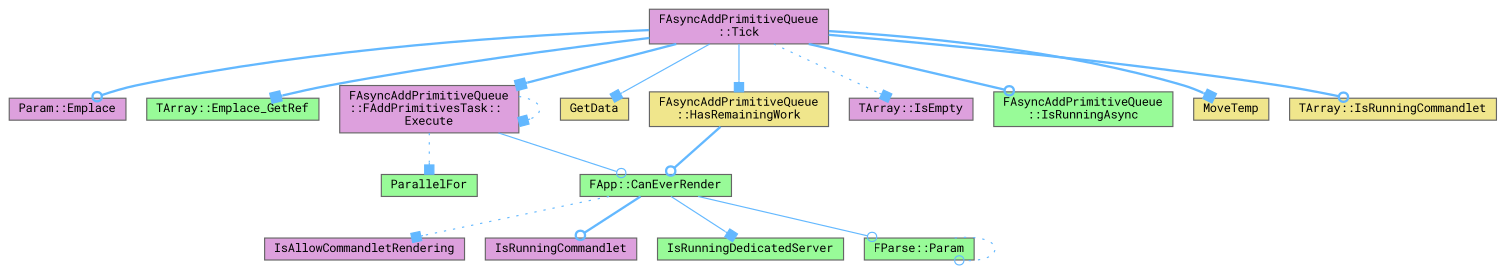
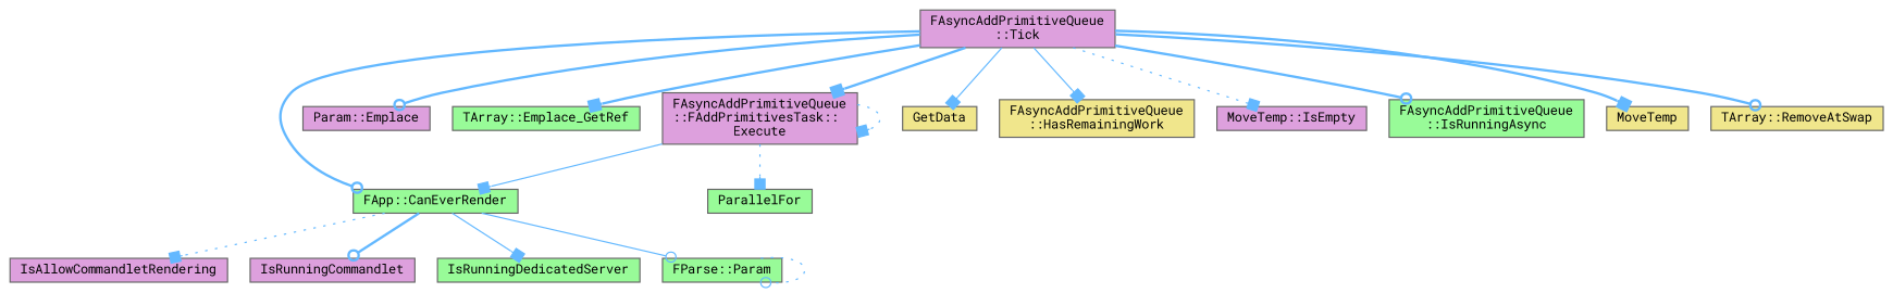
  digraph {
    fontname="Roboto Mono"
    rankdir=TB
    node [color=grey40 fillcolor=plum fontname="Roboto Mono" fontsize=10 shape=box style=filled]
    edge [arrowhead=box color=steelblue1 fontname="Roboto Mono" fontsize=10 labelfontname=Helvetica labelfontsize=10 style=bold]
    n1 [color=gray40 fontcolor=black height=0.2 label="FAsyncAddPrimitiveQueue\l::Tick" width=0.4]
    n2 [fillcolor=palegreen height=0.2 label="FApp::CanEverRender" width=0.4]
    n3 [height=0.2 label="Param::Emplace" width=0.4]
    n4 [fillcolor=palegreen height=0.2 label="TArray::Emplace_GetRef" width=0.4]
    n5 [height=0.2 label="FAsyncAddPrimitiveQueue\l::FAddPrimitivesTask::\lExecute" width=0.4]
    n6 [fillcolor=khaki height=0.2 label=GetData width=0.4]
    n7 [fillcolor=khaki height=0.2 label="FAsyncAddPrimitiveQueue\l::HasRemainingWork" width=0.4]
-   n8 [height=0.2 label="TArray::IsEmpty" width=0.4]
+   n8 [height=0.2 label="MoveTemp::IsEmpty" width=0.4]
    n9 [fillcolor=palegreen height=0.2 label="FAsyncAddPrimitiveQueue\l::IsRunningAsync" width=0.4]
    n10 [fillcolor=khaki height=0.2 label=MoveTemp width=0.4]
-   n11 [fillcolor=khaki height=0.2 label="TArray::IsRunningCommandlet" width=0.4]
+   n11 [fillcolor=khaki height=0.2 label="TArray::RemoveAtSwap" width=0.4]
    n12 [height=0.2 label=IsAllowCommandletRendering width=0.4]
    n13 [height=0.2 label=IsRunningCommandlet width=0.4]
    n14 [fillcolor=palegreen height=0.2 label=IsRunningDedicatedServer width=0.4]
    n15 [fillcolor=palegreen height=0.2 label="FParse::Param" width=0.4]
    n16 [fillcolor=palegreen height=0.2 label=ParallelFor width=0.4]
-   n7 -> n2 [arrowhead=odot]
+   n1 -> n2 [arrowhead=odot]
    n1 -> n3 [arrowhead=odot]
    n1 -> n4
    n1 -> n5
    n1 -> n6 [style=solid]
    n1 -> n7 [style=solid]
    n1 -> n8 [style=dotted]
    n1 -> n9 [arrowhead=odot]
    n1 -> n10
    n1 -> n11 [arrowhead=odot]
    n2 -> n12 [style=dotted]
    n2 -> n13 [arrowhead=odot]
    n2 -> n14 [style=solid]
    n2 -> n15 [arrowhead=odot style=solid]
-   n5 -> n2 [arrowhead=odot style=solid]
+   n5 -> n2 [style=solid]
    n5 -> n5 [style=dotted]
    n5 -> n16 [style=dotted]
    n15 -> n15 [arrowhead=odot style=dotted]
  }
